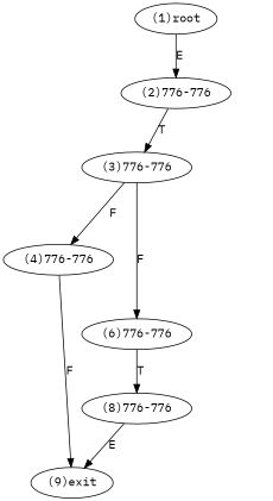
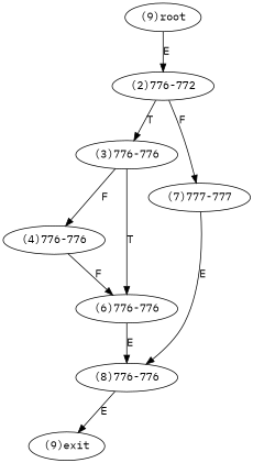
  digraph {
    fontname="IBM Plex Mono"
    node [fontname="IBM Plex Mono"]
    edge [fontname="IBM Plex Mono"]
-   n1 [label="(1)root"]
-   n2 [label="(2)776-776"]
+   n1 [label="(9)root"]
+   n2 [label="(2)776-772"]
    n3 [label="(3)776-776"]
+   n4 [label="(7)777-777"]
    n5 [label="(4)776-776"]
    n6 [label="(6)776-776"]
    n7 [label="(8)776-776"]
    n8 [label="(9)exit"]
    n1 -> n2 [label=E]
    n2 -> n3 [label=T]
+   n2 -> n4 [label=F]
    n3 -> n5 [label=F]
-   n3 -> n6 [label=F]
-   n5 -> n8 [label=F]
-   n6 -> n7 [label=T]
+   n3 -> n6 [label=T]
+   n4 -> n7 [label=E]
+   n5 -> n6 [label=F]
+   n6 -> n7 [label=E]
    n7 -> n8 [label=E]
  }
